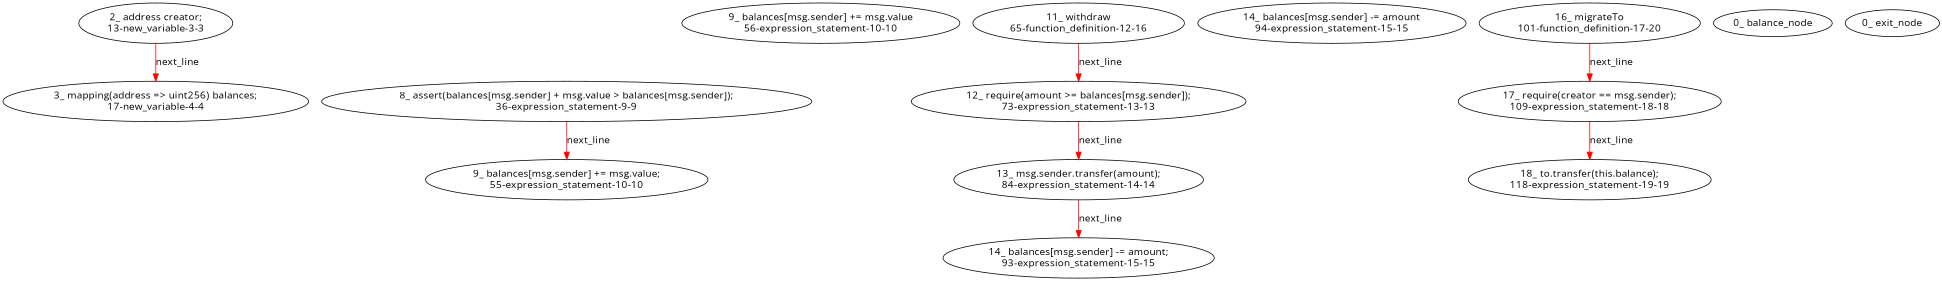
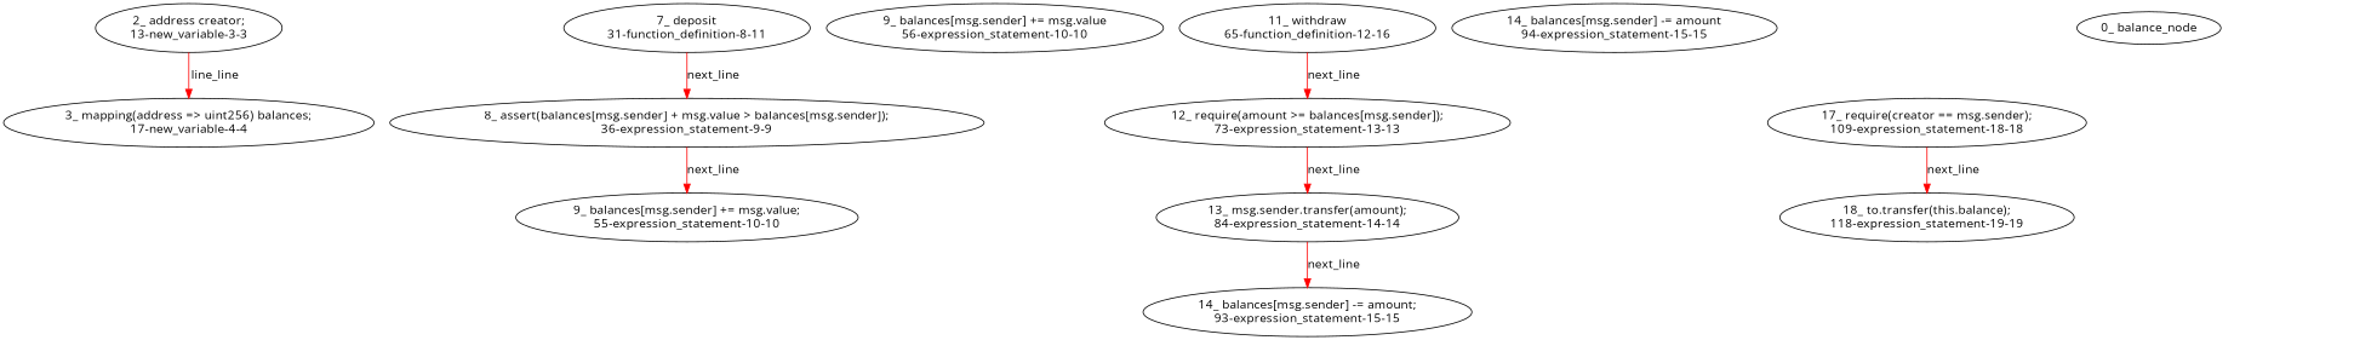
  digraph {
    fontname="Open Sans"
    node [fontname="Open Sans" type_label=expression_statement]
    edge [color=red controlflow_type=next_line edge_type=CFG_edge fontname="Open Sans"]
    n1 [label="2_ address creator;\n13-new_variable-3-3" type_label=new_variable]
    n2 [label="3_ mapping(address => uint256) balances;\n17-new_variable-4-4" type_label=new_variable]
+   n3 [label="7_ deposit\n31-function_definition-8-11" type_label=function_definition]
    n4 [label="8_ assert(balances[msg.sender] + msg.value > balances[msg.sender]);\n36-expression_statement-9-9"]
    n5 [label="9_ balances[msg.sender] += msg.value;\n55-expression_statement-10-10"]
    n6 [label="9_ balances[msg.sender] += msg.value\n56-expression_statement-10-10"]
    n7 [label="11_ withdraw\n65-function_definition-12-16" type_label=function_definition]
    n8 [label="12_ require(amount >= balances[msg.sender]);\n73-expression_statement-13-13"]
    n9 [label="13_ msg.sender.transfer(amount);\n84-expression_statement-14-14"]
    n10 [label="14_ balances[msg.sender] -= amount;\n93-expression_statement-15-15"]
    n11 [label="14_ balances[msg.sender] -= amount\n94-expression_statement-15-15"]
-   n12 [label="16_ migrateTo\n101-function_definition-17-20" type_label=function_definition]
    n13 [label="17_ require(creator == msg.sender);\n109-expression_statement-18-18"]
    n14 [label="18_ to.transfer(this.balance);\n118-expression_statement-19-19"]
    n15 [label="0_ balance_node" type_label=start]
-   n16 [label="0_ exit_node" type_label=exit]
-   n1 -> n2 [label=next_line]
+   n1 -> n2 [label=line_line]
+   n3 -> n4 [label=next_line]
    n4 -> n5 [label=next_line]
    n7 -> n8 [label=next_line]
    n8 -> n9 [label=next_line]
    n9 -> n10 [label=next_line]
-   n12 -> n13 [label=next_line]
    n13 -> n14 [label=next_line]
  }
